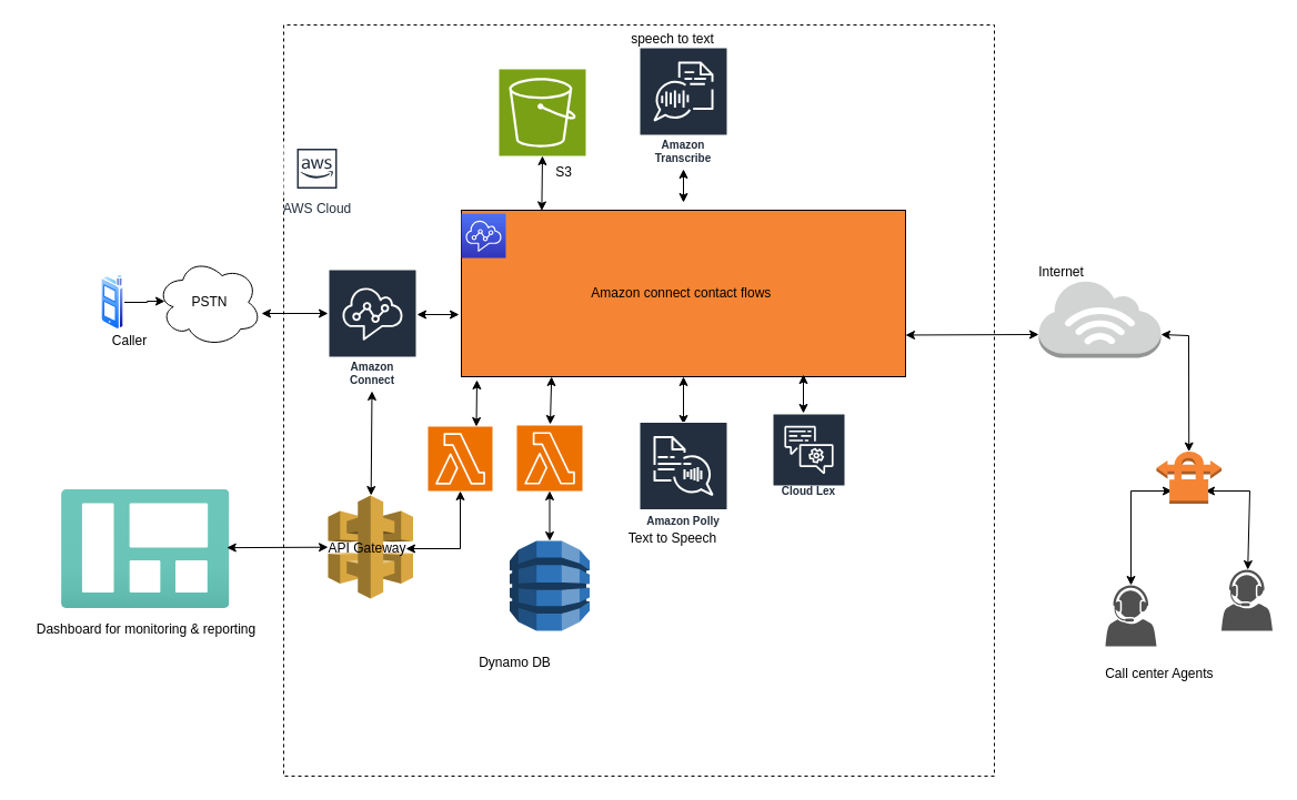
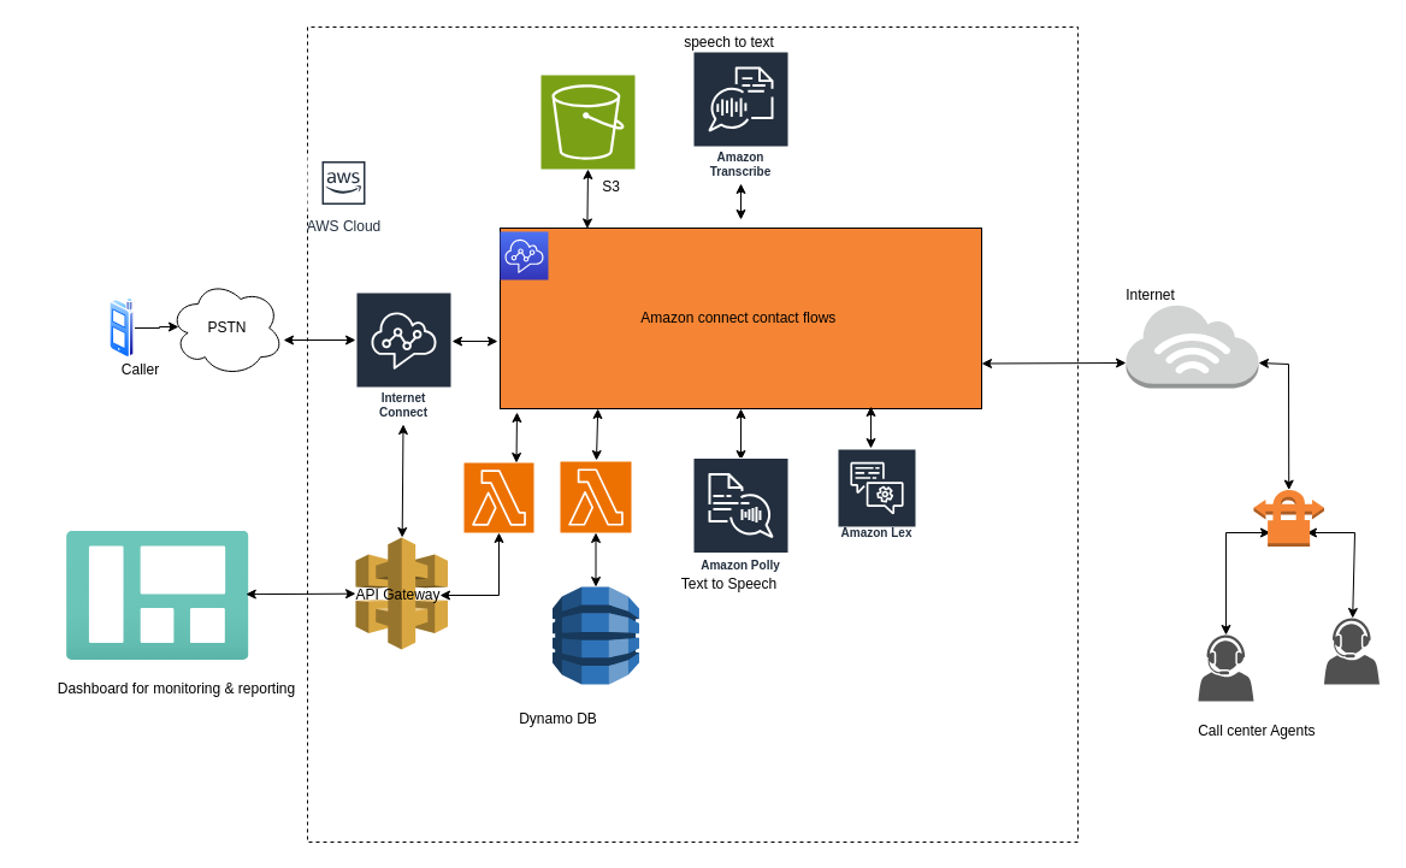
  <mxCell id="0" />
  <mxCell id="1" parent="0" />
- <mxCell id="2" value="Amazon Connect" style="sketch=0;outlineConnect=0;fontColor=#232F3E;gradientColor=none;strokeColor=#ffffff;fillColor=#232F3E;dashed=0;verticalLabelPosition=middle;verticalAlign=bottom;align=center;html=1;whiteSpace=wrap;fontSize=10;fontStyle=1;spacing=3;shape=mxgraph.aws4.productIcon;prIcon=mxgraph.aws4.connect;" parent="1" vertex="1"><mxGeometry x="295" y="242" width="80" height="110" as="geometry" /></mxCell>
+ <mxCell id="2" value="Internet Connect" style="sketch=0;outlineConnect=0;fontColor=#232F3E;gradientColor=none;strokeColor=#ffffff;fillColor=#232F3E;dashed=0;verticalLabelPosition=middle;verticalAlign=bottom;align=center;html=1;whiteSpace=wrap;fontSize=10;fontStyle=1;spacing=3;shape=mxgraph.aws4.productIcon;prIcon=mxgraph.aws4.connect;" parent="1" vertex="1"><mxGeometry x="295" y="242" width="80" height="110" as="geometry" /></mxCell>
  <mxCell id="3" value="" style="outlineConnect=0;dashed=0;verticalLabelPosition=bottom;verticalAlign=top;align=center;html=1;shape=mxgraph.aws3.dynamo_db;fillColor=#2E73B8;gradientColor=none;" parent="1" vertex="1"><mxGeometry x="458.5" y="487" width="72" height="81" as="geometry" /></mxCell>
  <mxCell id="4" value="" style="outlineConnect=0;dashed=0;verticalLabelPosition=bottom;verticalAlign=top;align=center;html=1;shape=mxgraph.aws3.api_gateway;fillColor=#D9A741;gradientColor=none;" parent="1" vertex="1"><mxGeometry x="295" y="446" width="76.5" height="93" as="geometry" /></mxCell>
  <mxCell id="5" value="Dynamo DB" style="text;html=1;align=center;verticalAlign=middle;resizable=0;points=[];autosize=1;strokeColor=none;fillColor=none;" parent="1" vertex="1"><mxGeometry x="418" y="582" width="90" height="30" as="geometry" /></mxCell>
  <mxCell id="6" value="API Gateway" style="text;html=1;align=center;verticalAlign=middle;resizable=0;points=[];autosize=1;strokeColor=none;fillColor=none;" parent="1" vertex="1"><mxGeometry x="285" y="479.41" width="90" height="30" as="geometry" /></mxCell>
- <mxCell id="7" value="Cloud Lex" style="sketch=0;outlineConnect=0;fontColor=#232F3E;gradientColor=none;strokeColor=#ffffff;fillColor=#232F3E;dashed=0;verticalLabelPosition=middle;verticalAlign=bottom;align=center;html=1;whiteSpace=wrap;fontSize=10;fontStyle=1;spacing=3;shape=mxgraph.aws4.productIcon;prIcon=mxgraph.aws4.lex;" parent="1" vertex="1"><mxGeometry x="695" y="372" width="66" height="80" as="geometry" /></mxCell>
+ <mxCell id="7" value="Amazon Lex" style="sketch=0;outlineConnect=0;fontColor=#232F3E;gradientColor=none;strokeColor=#ffffff;fillColor=#232F3E;dashed=0;verticalLabelPosition=middle;verticalAlign=bottom;align=center;html=1;whiteSpace=wrap;fontSize=10;fontStyle=1;spacing=3;shape=mxgraph.aws4.productIcon;prIcon=mxgraph.aws4.lex;" parent="1" vertex="1"><mxGeometry x="695" y="372" width="66" height="80" as="geometry" /></mxCell>
  <mxCell id="8" value="" style="edgeStyle=orthogonalEdgeStyle;rounded=0;orthogonalLoop=1;jettySize=auto;html=1;entryX=0.079;entryY=0.488;entryDx=0;entryDy=0;entryPerimeter=0;" parent="1" source="9" target="11" edge="1"><mxGeometry relative="1" as="geometry"><Array as="points"><mxPoint x="132" y="272" /><mxPoint x="132" y="271" /></Array></mxGeometry></mxCell>
  <mxCell id="9" value="" style="image;aspect=fixed;perimeter=ellipsePerimeter;html=1;align=center;shadow=0;dashed=0;spacingTop=3;image=img/lib/active_directory/cell_phone.svg;" parent="1" vertex="1"><mxGeometry x="90.5" y="247" width="21" height="50" as="geometry" /></mxCell>
  <mxCell id="10" value="Caller" style="text;html=1;align=center;verticalAlign=middle;resizable=0;points=[];autosize=1;strokeColor=none;fillColor=none;" parent="1" vertex="1"><mxGeometry x="90.5" y="292" width="50" height="30" as="geometry" /></mxCell>
  <mxCell id="11" value="PSTN" style="ellipse;shape=cloud;whiteSpace=wrap;html=1;" parent="1" vertex="1"><mxGeometry x="140.5" y="232" width="94.5" height="80" as="geometry" /></mxCell>
  <mxCell id="12" value="" style="sketch=0;pointerEvents=1;shadow=0;dashed=0;html=1;strokeColor=none;fillColor=#505050;labelPosition=center;verticalLabelPosition=bottom;verticalAlign=top;outlineConnect=0;align=center;shape=mxgraph.office.users.call_center_agent;" parent="1" vertex="1"><mxGeometry x="1099.5" y="513" width="46" height="55" as="geometry" /></mxCell>
  <mxCell id="13" value="Call center Agents&amp;nbsp;" style="text;html=1;align=center;verticalAlign=middle;resizable=0;points=[];autosize=1;strokeColor=none;fillColor=none;" parent="1" vertex="1"><mxGeometry x="984.5" y="592" width="120" height="30" as="geometry" /></mxCell>
  <mxCell id="14" value="Amazon connect contact flows&amp;nbsp;" style="rounded=0;whiteSpace=wrap;html=1;fillColor=#f58534;" parent="1" vertex="1"><mxGeometry x="415" y="189" width="400" height="150" as="geometry" /></mxCell>
  <mxCell id="15" value="" style="sketch=0;points=[[0,0,0],[0.25,0,0],[0.5,0,0],[0.75,0,0],[1,0,0],[0,1,0],[0.25,1,0],[0.5,1,0],[0.75,1,0],[1,1,0],[0,0.25,0],[0,0.5,0],[0,0.75,0],[1,0.25,0],[1,0.5,0],[1,0.75,0]];outlineConnect=0;fontColor=#232F3E;gradientColor=#4D72F3;gradientDirection=north;fillColor=#3334B9;strokeColor=#ffffff;dashed=0;verticalLabelPosition=bottom;verticalAlign=top;align=center;html=1;fontSize=12;fontStyle=0;aspect=fixed;shape=mxgraph.aws4.resourceIcon;resIcon=mxgraph.aws4.connect;" parent="1" vertex="1"><mxGeometry x="415" y="192" width="40" height="40" as="geometry" /></mxCell>
  <mxCell id="16" value="" style="sketch=0;points=[[0,0,0],[0.25,0,0],[0.5,0,0],[0.75,0,0],[1,0,0],[0,1,0],[0.25,1,0],[0.5,1,0],[0.75,1,0],[1,1,0],[0,0.25,0],[0,0.5,0],[0,0.75,0],[1,0.25,0],[1,0.5,0],[1,0.75,0]];outlineConnect=0;fontColor=#232F3E;fillColor=#ED7100;strokeColor=#ffffff;dashed=0;verticalLabelPosition=bottom;verticalAlign=top;align=center;html=1;fontSize=12;fontStyle=0;aspect=fixed;shape=mxgraph.aws4.resourceIcon;resIcon=mxgraph.aws4.lambda;" parent="1" vertex="1"><mxGeometry x="465" y="383" width="59" height="59" as="geometry" /></mxCell>
  <mxCell id="17" value="" style="endArrow=classic;startArrow=classic;html=1;rounded=0;exitX=0.5;exitY=0;exitDx=0;exitDy=0;exitPerimeter=0;entryX=0.5;entryY=1;entryDx=0;entryDy=0;entryPerimeter=0;" parent="1" source="3" target="16" edge="1"><mxGeometry width="50" height="50" relative="1" as="geometry"><mxPoint x="445" y="402" as="sourcePoint" /><mxPoint x="495" y="352" as="targetPoint" /></mxGeometry></mxCell>
  <mxCell id="18" value="" style="endArrow=classic;startArrow=classic;html=1;rounded=0;entryX=0.203;entryY=1;entryDx=0;entryDy=0;entryPerimeter=0;" parent="1" target="14" edge="1"><mxGeometry width="50" height="50" relative="1" as="geometry"><mxPoint x="495" y="382" as="sourcePoint" /><mxPoint x="495" y="352" as="targetPoint" /></mxGeometry></mxCell>
  <mxCell id="19" value="" style="endArrow=classic;startArrow=classic;html=1;rounded=0;entryX=0.5;entryY=1;entryDx=0;entryDy=0;" parent="1" target="14" edge="1"><mxGeometry width="50" height="50" relative="1" as="geometry"><mxPoint x="615" y="382" as="sourcePoint" /><mxPoint x="495" y="352" as="targetPoint" /></mxGeometry></mxCell>
  <mxCell id="20" value="" style="endArrow=classic;startArrow=classic;html=1;rounded=0;entryX=0.77;entryY=0.987;entryDx=0;entryDy=0;entryPerimeter=0;" parent="1" target="14" edge="1"><mxGeometry width="50" height="50" relative="1" as="geometry"><mxPoint x="723" y="372" as="sourcePoint" /><mxPoint x="685" y="329" as="targetPoint" /></mxGeometry></mxCell>
  <mxCell id="21" value="" style="endArrow=classic;startArrow=classic;html=1;rounded=0;entryX=-0.005;entryY=0.627;entryDx=0;entryDy=0;entryPerimeter=0;" parent="1" target="14" edge="1"><mxGeometry width="50" height="50" relative="1" as="geometry"><mxPoint x="375" y="283" as="sourcePoint" /><mxPoint x="375" y="339" as="targetPoint" /></mxGeometry></mxCell>
  <mxCell id="22" value="" style="endArrow=none;dashed=1;html=1;rounded=0;" parent="1" edge="1"><mxGeometry width="50" height="50" relative="1" as="geometry"><mxPoint x="895" y="699" as="sourcePoint" /><mxPoint x="895" y="699" as="targetPoint" /><Array as="points"><mxPoint x="255" y="699" /><mxPoint x="255" y="129" /><mxPoint x="255" y="22" /><mxPoint x="895" y="22" /><mxPoint x="895" y="129" /></Array></mxGeometry></mxCell>
  <mxCell id="23" value="" style="endArrow=classic;startArrow=classic;html=1;rounded=0;" parent="1" edge="1"><mxGeometry width="50" height="50" relative="1" as="geometry"><mxPoint x="235" y="282" as="sourcePoint" /><mxPoint x="295" y="282" as="targetPoint" /></mxGeometry></mxCell>
  <mxCell id="24" value="AWS Cloud" style="sketch=0;outlineConnect=0;fontColor=#232F3E;gradientColor=none;strokeColor=#232F3E;fillColor=#ffffff;dashed=0;verticalLabelPosition=bottom;verticalAlign=top;align=center;html=1;fontSize=12;fontStyle=0;aspect=fixed;shape=mxgraph.aws4.resourceIcon;resIcon=mxgraph.aws4.aws_cloud;" parent="1" vertex="1"><mxGeometry x="255" y="129" width="60" height="45" as="geometry" /></mxCell>
  <mxCell id="25" value="" style="image;aspect=fixed;html=1;points=[];align=center;fontSize=12;image=img/lib/azure2/general/Dashboard.svg;" parent="1" vertex="1"><mxGeometry x="55" y="440.94" width="151.5" height="106.94" as="geometry" /></mxCell>
- <mxCell id="26" value="Dashboard for monitoring &amp;amp; reporting" style="text;html=1;align=center;verticalAlign=middle;resizable=0;points=[];autosize=1;strokeColor=none;fillColor=none;" parent="1" vertex="1"><mxGeometry x="20.75" y="552" width="220" height="30" as="geometry" /></mxCell>
+ <mxCell id="26" value="Dashboard for monitoring &amp;amp; reporting" style="text;html=1;align=center;verticalAlign=middle;resizable=0;points=[];autosize=1;strokeColor=none;fillColor=none;" parent="1" vertex="1"><mxGeometry x="35.75" y="557" width="220" height="30" as="geometry" /></mxCell>
  <mxCell id="27" value="" style="endArrow=classic;startArrow=classic;html=1;rounded=0;" edge="1" parent="1" source="4" target="2"><mxGeometry width="50" height="50" relative="1" as="geometry"><mxPoint x="385" y="452" as="sourcePoint" /><mxPoint x="435" y="402" as="targetPoint" /></mxGeometry></mxCell>
  <mxCell id="28" value="" style="endArrow=classic;startArrow=classic;html=1;rounded=0;exitX=0.982;exitY=0.488;exitDx=0;exitDy=0;exitPerimeter=0;" edge="1" parent="1" source="25" target="4"><mxGeometry width="50" height="50" relative="1" as="geometry"><mxPoint x="385" y="452" as="sourcePoint" /><mxPoint x="435" y="402" as="targetPoint" /></mxGeometry></mxCell>
  <mxCell id="29" value="" style="sketch=0;pointerEvents=1;shadow=0;dashed=0;html=1;strokeColor=none;fillColor=#505050;labelPosition=center;verticalLabelPosition=bottom;verticalAlign=top;outlineConnect=0;align=center;shape=mxgraph.office.users.call_center_agent;" vertex="1" parent="1"><mxGeometry x="995" y="527" width="46" height="55" as="geometry" /></mxCell>
  <mxCell id="30" value="Amazon Polly" style="sketch=0;outlineConnect=0;fontColor=#232F3E;gradientColor=none;strokeColor=#ffffff;fillColor=#232F3E;dashed=0;verticalLabelPosition=middle;verticalAlign=bottom;align=center;html=1;whiteSpace=wrap;fontSize=10;fontStyle=1;spacing=3;shape=mxgraph.aws4.productIcon;prIcon=mxgraph.aws4.polly;" vertex="1" parent="1"><mxGeometry x="575" y="379.41" width="80" height="100" as="geometry" /></mxCell>
  <mxCell id="31" value="" style="endArrow=classic;startArrow=classic;html=1;rounded=0;" edge="1" parent="1" source="29"><mxGeometry width="50" height="50" relative="1" as="geometry"><mxPoint x="385" y="452" as="sourcePoint" /><mxPoint x="1055" y="442" as="targetPoint" /><Array as="points"><mxPoint x="1018" y="442" /></Array></mxGeometry></mxCell>
  <mxCell id="32" value="" style="endArrow=classic;startArrow=classic;html=1;rounded=0;" edge="1" parent="1" source="12"><mxGeometry width="50" height="50" relative="1" as="geometry"><mxPoint x="385" y="452" as="sourcePoint" /><mxPoint x="1085" y="442" as="targetPoint" /><Array as="points"><mxPoint x="1125" y="442" /></Array></mxGeometry></mxCell>
  <mxCell id="33" value="" style="sketch=0;points=[[0,0,0],[0.25,0,0],[0.5,0,0],[0.75,0,0],[1,0,0],[0,1,0],[0.25,1,0],[0.5,1,0],[0.75,1,0],[1,1,0],[0,0.25,0],[0,0.5,0],[0,0.75,0],[1,0.25,0],[1,0.5,0],[1,0.75,0]];outlineConnect=0;fontColor=#232F3E;fillColor=#ED7100;strokeColor=#ffffff;dashed=0;verticalLabelPosition=bottom;verticalAlign=top;align=center;html=1;fontSize=12;fontStyle=0;aspect=fixed;shape=mxgraph.aws4.resourceIcon;resIcon=mxgraph.aws4.lambda;" vertex="1" parent="1"><mxGeometry x="385" y="384" width="58" height="58" as="geometry" /></mxCell>
  <mxCell id="34" value="" style="endArrow=classic;startArrow=classic;html=1;rounded=0;exitX=0.75;exitY=0;exitDx=0;exitDy=0;exitPerimeter=0;" edge="1" parent="1" source="33"><mxGeometry width="50" height="50" relative="1" as="geometry"><mxPoint x="385" y="452" as="sourcePoint" /><mxPoint x="429" y="342" as="targetPoint" /></mxGeometry></mxCell>
  <mxCell id="35" value="" style="endArrow=classic;startArrow=classic;html=1;rounded=0;exitX=0.5;exitY=1;exitDx=0;exitDy=0;exitPerimeter=0;" edge="1" parent="1" source="33"><mxGeometry width="50" height="50" relative="1" as="geometry"><mxPoint x="385" y="452" as="sourcePoint" /><mxPoint x="365" y="494" as="targetPoint" /><Array as="points"><mxPoint x="414" y="494" /></Array></mxGeometry></mxCell>
  <mxCell id="36" value="" style="sketch=0;points=[[0,0,0],[0.25,0,0],[0.5,0,0],[0.75,0,0],[1,0,0],[0,1,0],[0.25,1,0],[0.5,1,0],[0.75,1,0],[1,1,0],[0,0.25,0],[0,0.5,0],[0,0.75,0],[1,0.25,0],[1,0.5,0],[1,0.75,0]];outlineConnect=0;fontColor=#232F3E;fillColor=#7AA116;strokeColor=#ffffff;dashed=0;verticalLabelPosition=bottom;verticalAlign=top;align=center;html=1;fontSize=12;fontStyle=0;aspect=fixed;shape=mxgraph.aws4.resourceIcon;resIcon=mxgraph.aws4.s3;" vertex="1" parent="1"><mxGeometry x="449" y="62" width="78" height="78" as="geometry" /></mxCell>
  <mxCell id="37" value="" style="endArrow=classic;startArrow=classic;html=1;rounded=0;entryX=0.5;entryY=1;entryDx=0;entryDy=0;entryPerimeter=0;exitX=0.181;exitY=0.003;exitDx=0;exitDy=0;exitPerimeter=0;" edge="1" parent="1" source="14" target="36"><mxGeometry width="50" height="50" relative="1" as="geometry"><mxPoint x="355" y="462" as="sourcePoint" /><mxPoint x="405" y="412" as="targetPoint" /></mxGeometry></mxCell>
  <mxCell id="38" value="S3" style="text;html=1;align=center;verticalAlign=middle;resizable=0;points=[];autosize=1;strokeColor=none;fillColor=none;" vertex="1" parent="1"><mxGeometry x="487" y="140" width="40" height="30" as="geometry" /></mxCell>
  <mxCell id="39" value="Amazon Transcribe" style="sketch=0;outlineConnect=0;fontColor=#232F3E;gradientColor=none;strokeColor=#ffffff;fillColor=#232F3E;dashed=0;verticalLabelPosition=middle;verticalAlign=bottom;align=center;html=1;whiteSpace=wrap;fontSize=10;fontStyle=1;spacing=3;shape=mxgraph.aws4.productIcon;prIcon=mxgraph.aws4.transcribe;" vertex="1" parent="1"><mxGeometry x="575" y="42" width="80" height="110" as="geometry" /></mxCell>
  <mxCell id="40" value="" style="endArrow=classic;startArrow=classic;html=1;rounded=0;" edge="1" parent="1" target="39"><mxGeometry width="50" height="50" relative="1" as="geometry"><mxPoint x="615" y="182" as="sourcePoint" /><mxPoint x="405" y="382" as="targetPoint" /></mxGeometry></mxCell>
  <mxCell id="41" value="speech to text" style="text;html=1;align=center;verticalAlign=middle;resizable=0;points=[];autosize=1;strokeColor=none;fillColor=none;" vertex="1" parent="1"><mxGeometry x="555" y="20" width="100" height="30" as="geometry" /></mxCell>
  <mxCell id="42" value="Text to Speech" style="text;html=1;align=center;verticalAlign=middle;resizable=0;points=[];autosize=1;strokeColor=none;fillColor=none;" vertex="1" parent="1"><mxGeometry x="555" y="470" width="100" height="30" as="geometry" /></mxCell>
  <mxCell id="43" value="" style="outlineConnect=0;dashed=0;verticalLabelPosition=bottom;verticalAlign=top;align=center;html=1;shape=mxgraph.aws3.internet_3;fillColor=#D2D3D3;gradientColor=none;" vertex="1" parent="1"><mxGeometry x="935" y="252" width="110" height="70" as="geometry" /></mxCell>
  <mxCell id="44" value="" style="outlineConnect=0;dashed=0;verticalLabelPosition=bottom;verticalAlign=top;align=center;html=1;shape=mxgraph.aws3.vpn_connection;fillColor=#F58534;gradientColor=none;" vertex="1" parent="1"><mxGeometry x="1041" y="405.41" width="58.5" height="48" as="geometry" /></mxCell>
  <mxCell id="45" value="" style="endArrow=classic;startArrow=classic;html=1;rounded=0;entryX=0;entryY=0.7;entryDx=0;entryDy=0;entryPerimeter=0;exitX=1;exitY=0.75;exitDx=0;exitDy=0;" edge="1" parent="1" source="14" target="43"><mxGeometry width="50" height="50" relative="1" as="geometry"><mxPoint x="645" y="352" as="sourcePoint" /><mxPoint x="695" y="302" as="targetPoint" /></mxGeometry></mxCell>
  <mxCell id="46" value="" style="endArrow=classic;startArrow=classic;html=1;rounded=0;entryX=0.5;entryY=0.025;entryDx=0;entryDy=0;entryPerimeter=0;exitX=1;exitY=0.7;exitDx=0;exitDy=0;exitPerimeter=0;" edge="1" parent="1" source="43" target="44"><mxGeometry width="50" height="50" relative="1" as="geometry"><mxPoint x="1070" y="292" as="sourcePoint" /><mxPoint x="1005" y="372" as="targetPoint" /><Array as="points"><mxPoint x="1070" y="302" /></Array></mxGeometry></mxCell>
  <mxCell id="47" value="Internet" style="text;html=1;align=center;verticalAlign=middle;resizable=0;points=[];autosize=1;strokeColor=none;fillColor=none;" vertex="1" parent="1"><mxGeometry x="925" y="230" width="60" height="30" as="geometry" /></mxCell>
